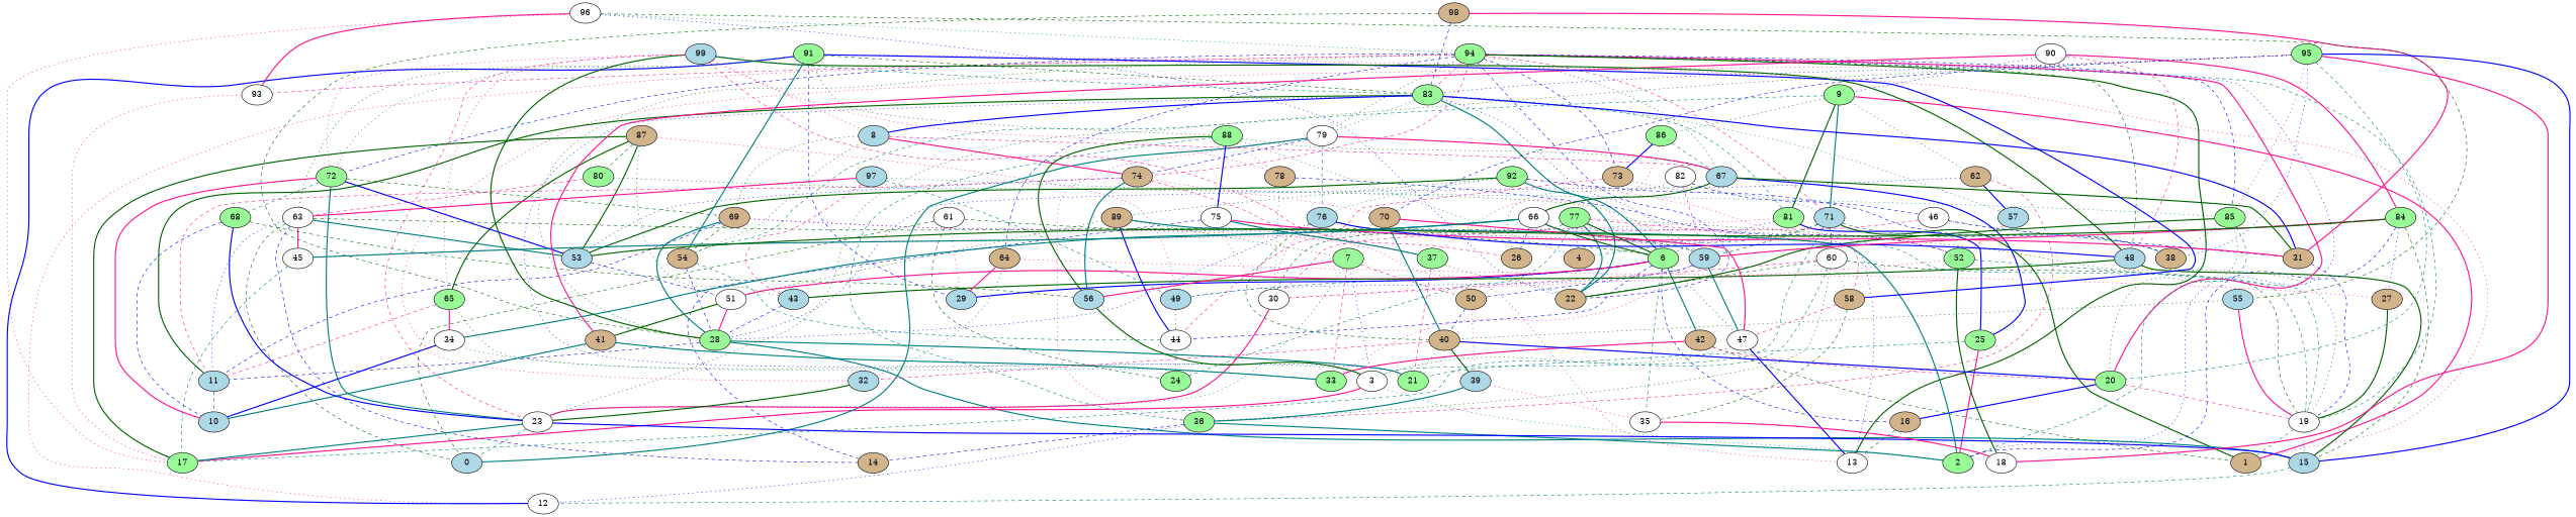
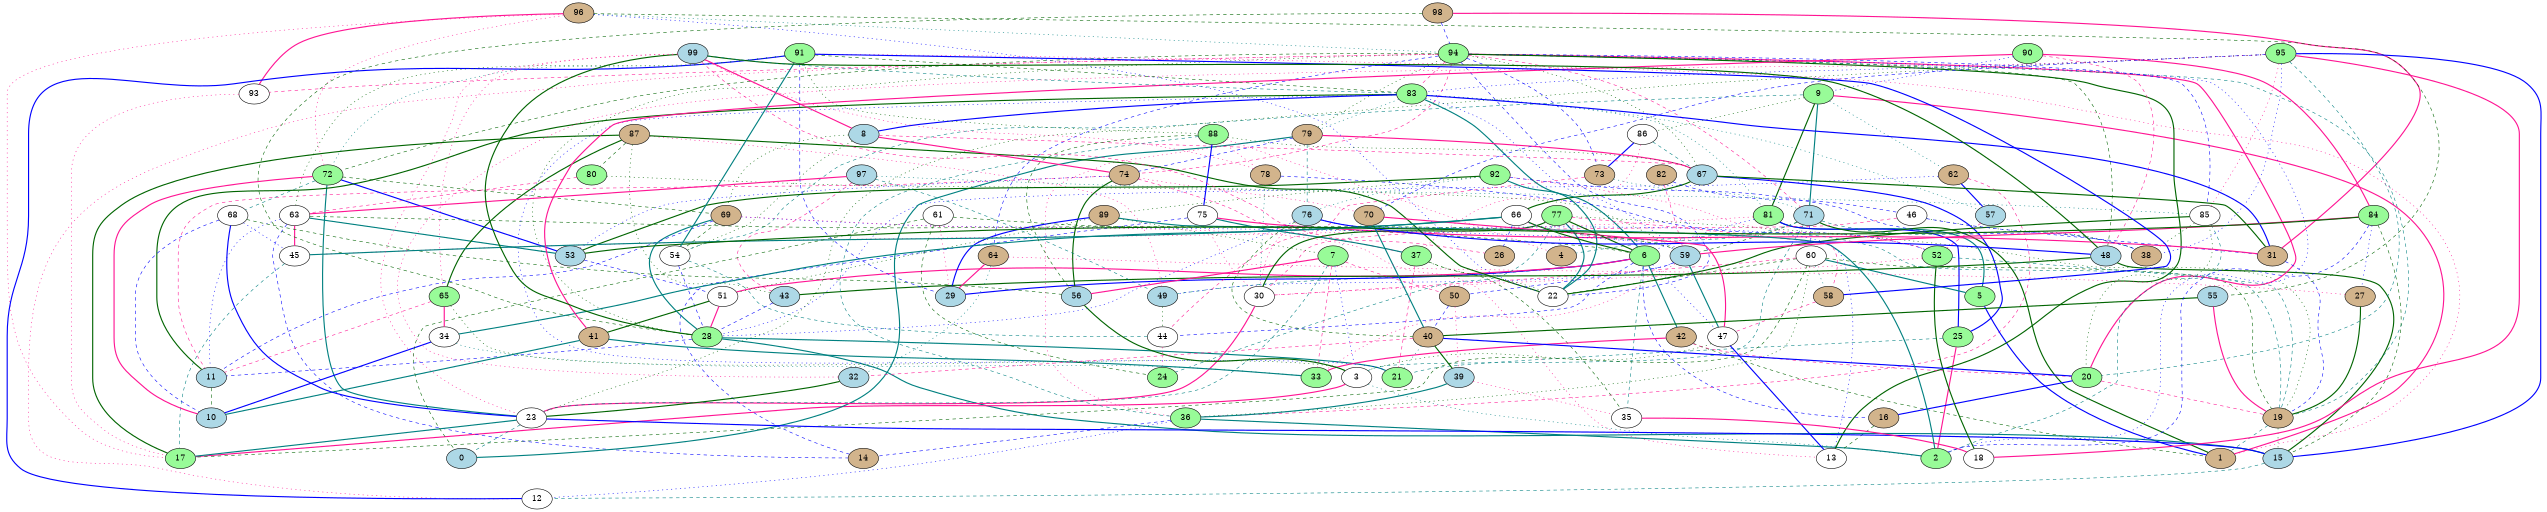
  digraph {
    node [fillcolor=palegreen style=filled]
    edge [color=deeppink dir=none style=dashed]
    9
    81
    62 [fillcolor=tan]
-   54 [fillcolor=tan]
+   54 [fillcolor=white]
    1 [fillcolor=tan]
    71 [fillcolor=lightblue]
-   86
+   86 [fillcolor=white]
+   5
    6
    45 [fillcolor=white]
    25
    28
    36
    57 [fillcolor=lightblue]
    44 [fillcolor=white]
    59 [fillcolor=lightblue]
    3 [fillcolor=white]
    60 [fillcolor=white]
    4 [fillcolor=tan]
    38 [fillcolor=tan]
    37
    67 [fillcolor=lightblue]
    73 [fillcolor=tan]
    93 [fillcolor=white]
    17
    48 [fillcolor=lightblue]
    15 [fillcolor=lightblue]
    43 [fillcolor=lightblue]
    12 [fillcolor=white]
    80
    63 [fillcolor=white]
    14 [fillcolor=tan]
    11 [fillcolor=lightblue]
    53 [fillcolor=lightblue]
    0 [fillcolor=lightblue]
    33
    49 [fillcolor=lightblue]
    50 [fillcolor=tan]
    47 [fillcolor=white]
    98 [fillcolor=tan]
    94
    31 [fillcolor=tan]
    20
-   19 [fillcolor=white]
-   22 [fillcolor=tan]
-   85
+   19 [fillcolor=tan]
+   22 [fillcolor=white]
+   85 [fillcolor=white]
    2
    74 [fillcolor=tan]
    13 [fillcolor=white]
    72
    83
-   79 [fillcolor=white]
+   79 [fillcolor=tan]
    64 [fillcolor=tan]
    21
-   82 [fillcolor=white]
+   82 [fillcolor=tan]
    26 [fillcolor=tan]
    46 [fillcolor=white]
    30 [fillcolor=white]
    42 [fillcolor=tan]
    16 [fillcolor=tan]
    75 [fillcolor=white]
    23 [fillcolor=white]
    52
    18 [fillcolor=white]
    78 [fillcolor=tan]
    24
    41 [fillcolor=tan]
    10 [fillcolor=lightblue]
    65
    34 [fillcolor=white]
    7
    56 [fillcolor=lightblue]
    40 [fillcolor=tan]
    39 [fillcolor=lightblue]
    58 [fillcolor=tan]
    35 [fillcolor=white]
    87 [fillcolor=tan]
    77
    29 [fillcolor=lightblue]
    51 [fillcolor=white]
    97 [fillcolor=lightblue]
    92
    89 [fillcolor=tan]
    76 [fillcolor=lightblue]
    70 [fillcolor=tan]
    32 [fillcolor=lightblue]
-   96 [fillcolor=white]
+   96 [fillcolor=tan]
    55 [fillcolor=lightblue]
    69 [fillcolor=tan]
-   68
+   68 [fillcolor=white]
    8 [fillcolor=lightblue]
    66 [fillcolor=white]
-   90 [fillcolor=white]
+   90
    84
    27 [fillcolor=tan]
    95
    91
    88
    99 [fillcolor=lightblue]
    61 [fillcolor=white]
    subgraph sub_1 {
      9
      81
      62
      54
      1
      71
      86
+     5
      6
      45
      25
      28
      36
      57
      44
      59
      3
      60
      4
      38
      37
      67
      73
      93
      17
      48
      15
      43
      12
      80
      63
      14
      11
      53
      0
      33
      49
      50
      47
      98
      94
      31
      20
      19
      22
      85
      2
      74
      13
      72
      83
      79
      64
      21
      82
      26
      46
      30
      42
      16
      75
      23
      52
      18
      78
      24
      41
      10
      65
      34
      7
      56
      40
      39
      58
      35
      87
      77
      29
      51
      97
      92
      89
      76
      70
      32
      96
      55
      69
      68
      8
      66
      90
      84
      27
      95
      91
      88
      99
      61
    }
    9 -> 81 [color=darkgreen style=bold]
    9 -> 62 [color=teal style=dotted]
    9 -> 54 [color=teal]
    9 -> 1 [style=bold]
    9 -> 71 [color=teal style=bold]
    9 -> 86 [color=darkgreen style=dotted]
+   81 -> 5 [color=teal style=bold]
    81 -> 6 [color=blue style=dotted]
    81 -> 45 [style=dotted]
    81 -> 25 [color=blue style=bold]
    62 -> 28 [color=blue style=dotted]
    62 -> 36
    62 -> 57 [color=blue style=bold]
    54 -> 28 [color=blue]
    54 -> 44 [color=teal]
    71 -> 1 [color=darkgreen style=bold]
    71 -> 59 [color=darkgreen]
    71 -> 3 [color=teal]
    71 -> 60 [color=blue]
    71 -> 4 [color=teal]
    71 -> 38 [color=teal]
    86 -> 37 [style=dotted]
    86 -> 67 [color=teal]
    86 -> 73 [color=blue style=bold]
+   5 -> 1 [color=blue style=bold]
    6 -> 44 [color=blue]
    6 -> 49 [color=teal]
-   6 -> 47 [color=darkgreen style=dotted]
+   6 -> 47 [color=blue style=dotted]
    6 -> 42 [color=teal style=bold]
    6 -> 16 [color=blue]
    6 -> 35 [color=teal]
    6 -> 29 [color=blue style=bold]
    6 -> 51 [style=bold]
    45 -> 17 [color=teal]
    25 -> 2 [style=bold]
    25 -> 21 [color=teal]
    28 -> 15 [color=teal style=bold]
    28 -> 11 [color=blue]
    28 -> 21 [color=teal style=bold]
    36 -> 12 [color=blue style=dotted]
    36 -> 14 [color=blue]
    36 -> 2 [color=teal style=bold]
    57 -> 52
    44 -> 24 [style=dotted]
    59 -> 33 [style=dotted]
    59 -> 49 [color=blue style=dotted]
    59 -> 50 [color=blue]
    59 -> 47 [color=teal style=bold]
    3 -> 17 [style=bold]
    3 -> 2 [color=teal style=dotted]
+   60 -> 5 [color=teal style=bold]
    60 -> 36 [color=darkgreen style=dotted]
-   60 -> 17 [color=teal]
+   60 -> 17 [color=darkgreen]
    60 -> 19 [color=darkgreen]
    60 -> 22 [color=darkgreen]
    60 -> 30
    60 -> 58 [color=teal style=dotted]
    37 -> 22 [color=darkgreen style=dotted]
    37 -> 21
    67 -> 25 [color=blue style=bold]
    67 -> 31 [color=darkgreen style=bold]
    67 -> 66 [color=darkgreen style=bold]
    73 -> 71 [color=teal style=dotted]
    73 -> 44
    93 -> 17 [style=dotted]
    48 -> 15 [color=darkgreen style=bold]
    48 -> 43 [color=darkgreen style=bold]
    15 -> 12 [color=teal]
    43 -> 28 [color=blue]
    80 -> 59 [color=darkgreen style=dotted]
    80 -> 63
    63 -> 6 [color=darkgreen]
    63 -> 45 [style=bold]
    63 -> 14 [color=blue]
    63 -> 11 [color=blue style=dotted]
    63 -> 53 [color=teal style=bold]
-   63 -> 0 [color=darkgreen]
    11 -> 10 [color=darkgreen]
    53 -> 51 [color=blue]
    49 -> 44 [color=darkgreen style=dotted]
    50 -> 40 [color=blue]
    50 -> 39 [style=dotted]
    47 -> 3 [color=darkgreen style=dotted]
    47 -> 13 [color=blue style=bold]
    98 -> 28 [color=darkgreen]
-   98 -> 83 [color=blue]
+   98 -> 94 [color=blue]
    98 -> 31 [style=bold]
    94 -> 71
    94 -> 28 [color=darkgreen style=dotted]
    94 -> 67 [color=darkgreen style=dotted]
    94 -> 73 [color=blue]
    94 -> 93
    94 -> 48 [color=darkgreen]
    94 -> 12 [style=dotted]
    94 -> 20 [style=bold]
    94 -> 19 [color=teal]
    94 -> 22 [color=blue]
    94 -> 85 [color=blue]
    94 -> 2 [color=blue style=dotted]
    94 -> 74
    94 -> 13 [color=darkgreen style=bold]
-   94 -> 72 [color=blue]
+   94 -> 72 [color=darkgreen]
    94 -> 83
    94 -> 79 [color=darkgreen style=dotted]
    94 -> 64 [color=blue]
    31 -> 19 [color=blue]
    20 -> 19
    20 -> 16 [color=blue style=bold]
    19 -> 1 [color=teal]
    19 -> 15 [color=darkgreen style=dotted]
    85 -> 38 [color=darkgreen style=dotted]
    85 -> 20 [color=darkgreen style=dotted]
    85 -> 22 [color=darkgreen style=bold]
    85 -> 2 [color=teal]
    74 -> 37
    74 -> 11
    74 -> 53 [color=blue style=dotted]
-   74 -> 56 [color=teal style=bold]
+   74 -> 56 [color=darkgreen style=bold]
    74 -> 70 [style=dotted]
    72 -> 53 [color=blue style=bold]
    72 -> 23 [color=teal style=bold]
    72 -> 10 [style=bold]
    72 -> 69 [color=darkgreen]
    72 -> 68 [color=teal]
-   83 -> 81 [color=teal]
+   83 -> 81 [color=teal style=dotted]
    83 -> 6 [color=teal style=bold]
    83 -> 57 [color=teal style=dotted]
    83 -> 59 [color=blue style=dotted]
    83 -> 11 [color=darkgreen style=bold]
    83 -> 31 [color=blue style=bold]
    83 -> 79 [color=teal style=dotted]
    83 -> 21 [color=blue style=dotted]
    83 -> 8 [color=blue style=bold]
    79 -> 36 [style=dotted]
    79 -> 67 [style=bold]
    79 -> 0 [color=teal style=bold]
    79 -> 74 [color=blue]
    79 -> 76 [color=teal]
    64 -> 29 [style=bold]
    64 -> 32 [color=teal style=dotted]
    64 -> 27 [style=dotted]
    82 -> 59
-   82 -> 26 [color=darkgreen style=dotted]
    82 -> 46 [color=blue]
    46 -> 38 [color=darkgreen style=dotted]
    46 -> 31 [color=blue]
    46 -> 30
    30 -> 23 [style=bold]
    42 -> 1 [color=darkgreen]
    42 -> 33 [style=bold]
    42 -> 20
    16 -> 13 [color=darkgreen]
    75 -> 37 [color=teal style=bold]
    75 -> 14 [color=blue]
    75 -> 31 [style=bold]
    75 -> 30 [style=dotted]
    23 -> 17 [color=teal style=bold]
    23 -> 15 [color=blue style=bold]
    23 -> 0 [color=teal]
    52 -> 19 [color=teal]
    52 -> 30 [style=dotted]
    52 -> 18 [color=darkgreen style=bold]
    78 -> 30 [color=teal style=dotted]
    78 -> 52 [color=blue]
    41 -> 33 [color=teal style=bold]
    41 -> 10 [color=teal style=bold]
    65 -> 3 [color=darkgreen style=dotted]
    65 -> 11
    65 -> 34 [style=bold]
    34 -> 33 [color=teal style=dotted]
    34 -> 10 [color=blue style=bold]
    7 -> 3 [color=blue style=dotted]
    7 -> 33
    7 -> 50
-   7 -> 23 [color=teal style=dotted]
+   7 -> 23 [color=teal]
    7 -> 56 [style=bold]
    56 -> 3 [color=darkgreen style=bold]
    40 -> 20 [color=blue style=bold]
    40 -> 21 [color=teal style=dotted]
    40 -> 39 [color=darkgreen style=bold]
    40 -> 32
    39 -> 36 [color=teal style=bold]
    39 -> 35 [style=dotted]
    58 -> 47
-   58 -> 35 [color=darkgreen]
+   37 -> 35 [color=darkgreen]
    35 -> 18 [style=bold]
    87 -> 17 [color=darkgreen style=bold]
    87 -> 43 [color=darkgreen style=dotted]
    87 -> 80 [color=darkgreen]
    87 -> 49 [style=dotted]
-   87 -> 53 [color=darkgreen style=bold]
+   87 -> 22 [color=darkgreen style=bold]
    87 -> 65 [color=darkgreen style=bold]
    77 -> 6 [color=darkgreen style=bold]
    77 -> 4 [color=teal style=dotted]
    77 -> 19 [color=darkgreen style=dotted]
    77 -> 22 [color=teal style=bold]
-   77 -> 30 [color=darkgreen]
+   77 -> 30 [color=darkgreen style=bold]
    77 -> 24 [color=teal]
    77 -> 58
    51 -> 28 [style=bold]
    51 -> 41 [color=darkgreen style=bold]
    97 -> 43
    97 -> 63 [style=bold]
    97 -> 49 [color=teal]
    97 -> 85 [color=teal style=dotted]
    92 -> 38 [color=blue]
    92 -> 53 [color=darkgreen style=bold]
    92 -> 22 [color=teal style=bold]
    92 -> 52 [style=dotted]
    92 -> 89 [color=darkgreen style=dotted]
    92 -> 76 [color=teal style=dotted]
    89 -> 2 [color=teal style=bold]
    89 -> 7 [color=darkgreen style=dotted]
-   89 -> 44 [color=blue style=bold]
+   89 -> 29 [color=blue style=bold]
    89 -> 51 [color=darkgreen style=dotted]
    76 -> 28 [color=blue style=dotted]
    76 -> 48 [color=blue style=bold]
    76 -> 13 [color=blue style=dotted]
    76 -> 30 [style=dotted]
    76 -> 40 [color=darkgreen]
    70 -> 47 [style=bold]
    70 -> 7 [color=teal style=dotted]
    70 -> 40 [color=teal style=bold]
    32 -> 23 [color=darkgreen style=bold]
    96 -> 93 [style=bold]
    96 -> 17 [style=dotted]
    96 -> 94 [color=teal style=dotted]
    96 -> 22 [color=blue style=dotted]
-   99 -> 72 [style=dotted]
+   96 -> 72 [style=dotted]
    96 -> 55 [color=darkgreen]
    55 -> 19 [style=bold]
-   55 -> 40 [color=darkgreen style=dotted]
+   55 -> 40 [color=darkgreen style=bold]
    69 -> 54 [color=darkgreen]
    69 -> 28 [color=teal style=bold]
    69 -> 59 [color=blue style=dotted]
    69 -> 11 [color=blue]
    69 -> 13 [style=dotted]
+   68 -> 45 [color=blue style=dotted]
    68 -> 23 [color=blue style=bold]
    68 -> 10 [color=blue]
    68 -> 56 [color=darkgreen]
    8 -> 54 [color=darkgreen style=dotted]
    8 -> 67
    8 -> 74 [style=bold]
    8 -> 69 [color=darkgreen style=dotted]
    66 -> 6 [color=darkgreen style=bold]
    66 -> 45 [color=teal style=bold]
    66 -> 19 [color=teal]
    66 -> 26 [color=blue]
    66 -> 52 [style=dotted]
    66 -> 34 [color=teal style=bold]
    90 -> 9 [color=blue style=dotted]
    90 -> 48
    90 -> 41 [style=bold]
    90 -> 84 [style=bold]
    84 -> 59 [style=bold]
    84 -> 15 [color=darkgreen]
    84 -> 53 [color=darkgreen style=bold]
    84 -> 2 [color=blue]
    84 -> 27 [color=blue style=dotted]
    27 -> 19 [color=darkgreen style=bold]
    95 -> 38 [color=blue style=dotted]
    95 -> 15 [color=blue style=bold]
    95 -> 20 [color=teal]
    95 -> 85 [style=dotted]
    95 -> 83 [color=blue style=dotted]
    95 -> 23 [color=darkgreen style=dotted]
    95 -> 18 [style=bold]
    95 -> 70 [color=blue]
    95 -> 32 [style=dotted]
    91 -> 54 [color=teal style=bold]
    91 -> 1 [style=dotted]
    91 -> 12 [color=blue style=bold]
    91 -> 63 [color=darkgreen style=dotted]
    91 -> 72 [color=teal style=dotted]
    91 -> 83 [color=darkgreen]
    91 -> 58 [color=blue style=bold]
    91 -> 29 [color=blue]
    91 -> 88 [color=darkgreen style=dotted]
    88 -> 36 [color=teal]
-   88 -> 4 [color=teal style=dotted]
+   88 -> 4 [style=dotted]
    88 -> 67 [color=darkgreen style=dotted]
    88 -> 75 [color=blue style=bold]
    88 -> 78 [style=dotted]
-   88 -> 56 [color=darkgreen style=bold]
+   88 -> 56 [color=darkgreen]
    99 -> 28 [color=darkgreen style=bold]
    99 -> 48 [color=darkgreen style=bold]
    99 -> 83 [color=teal]
    99 -> 26
-   99 -> 23
+   99 -> 23 [style=dotted]
    99 -> 78 [style=dotted]
    99 -> 65 [style=dotted]
-   99 -> 8 [style=dotted]
+   99 -> 8 [style=bold]
    61 -> 59 [color=darkgreen]
    61 -> 0 [color=darkgreen]
    61 -> 24 [color=darkgreen]
    61 -> 29 [style=dotted]
  }
